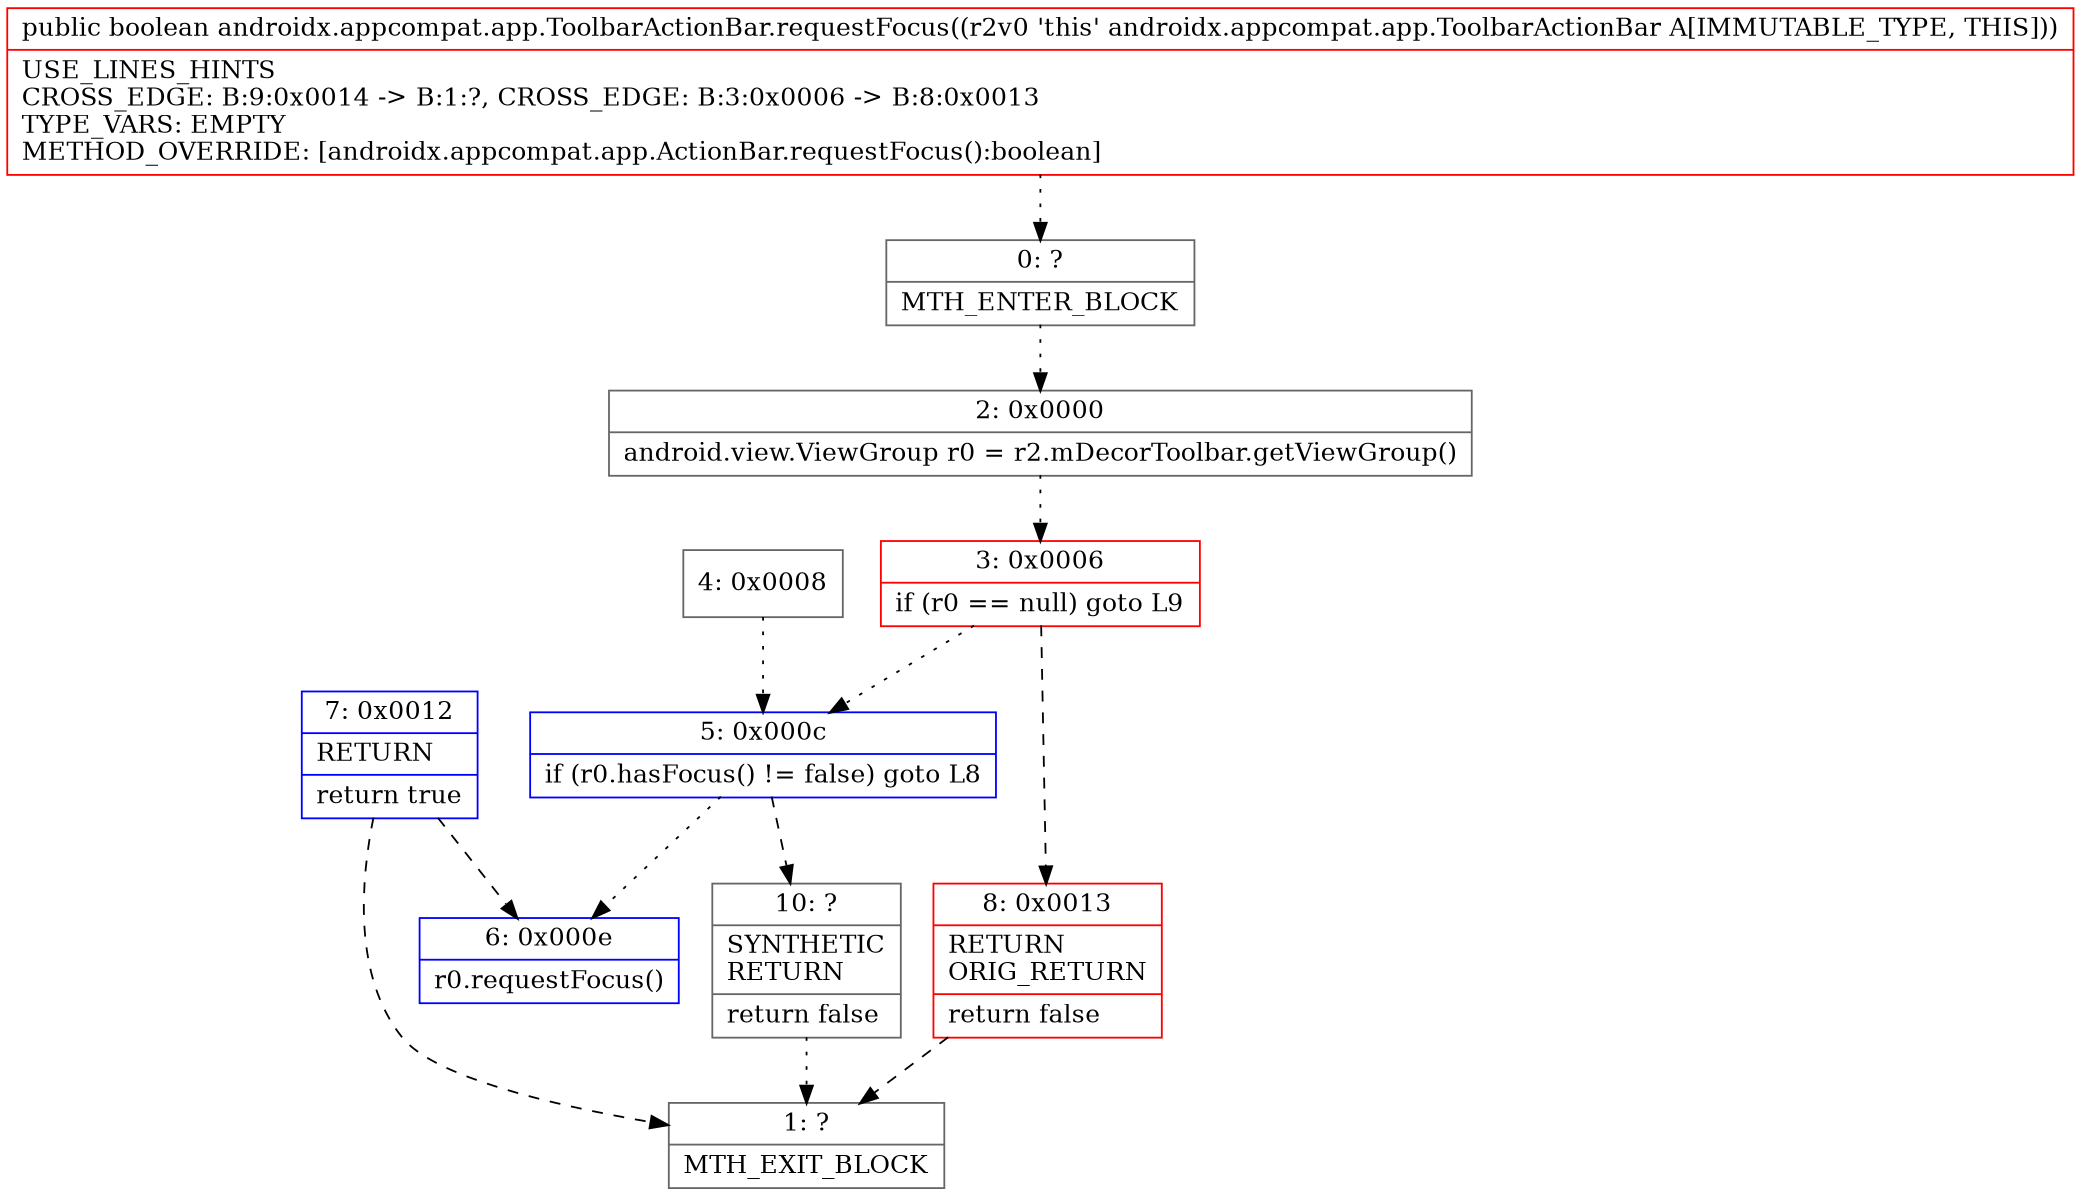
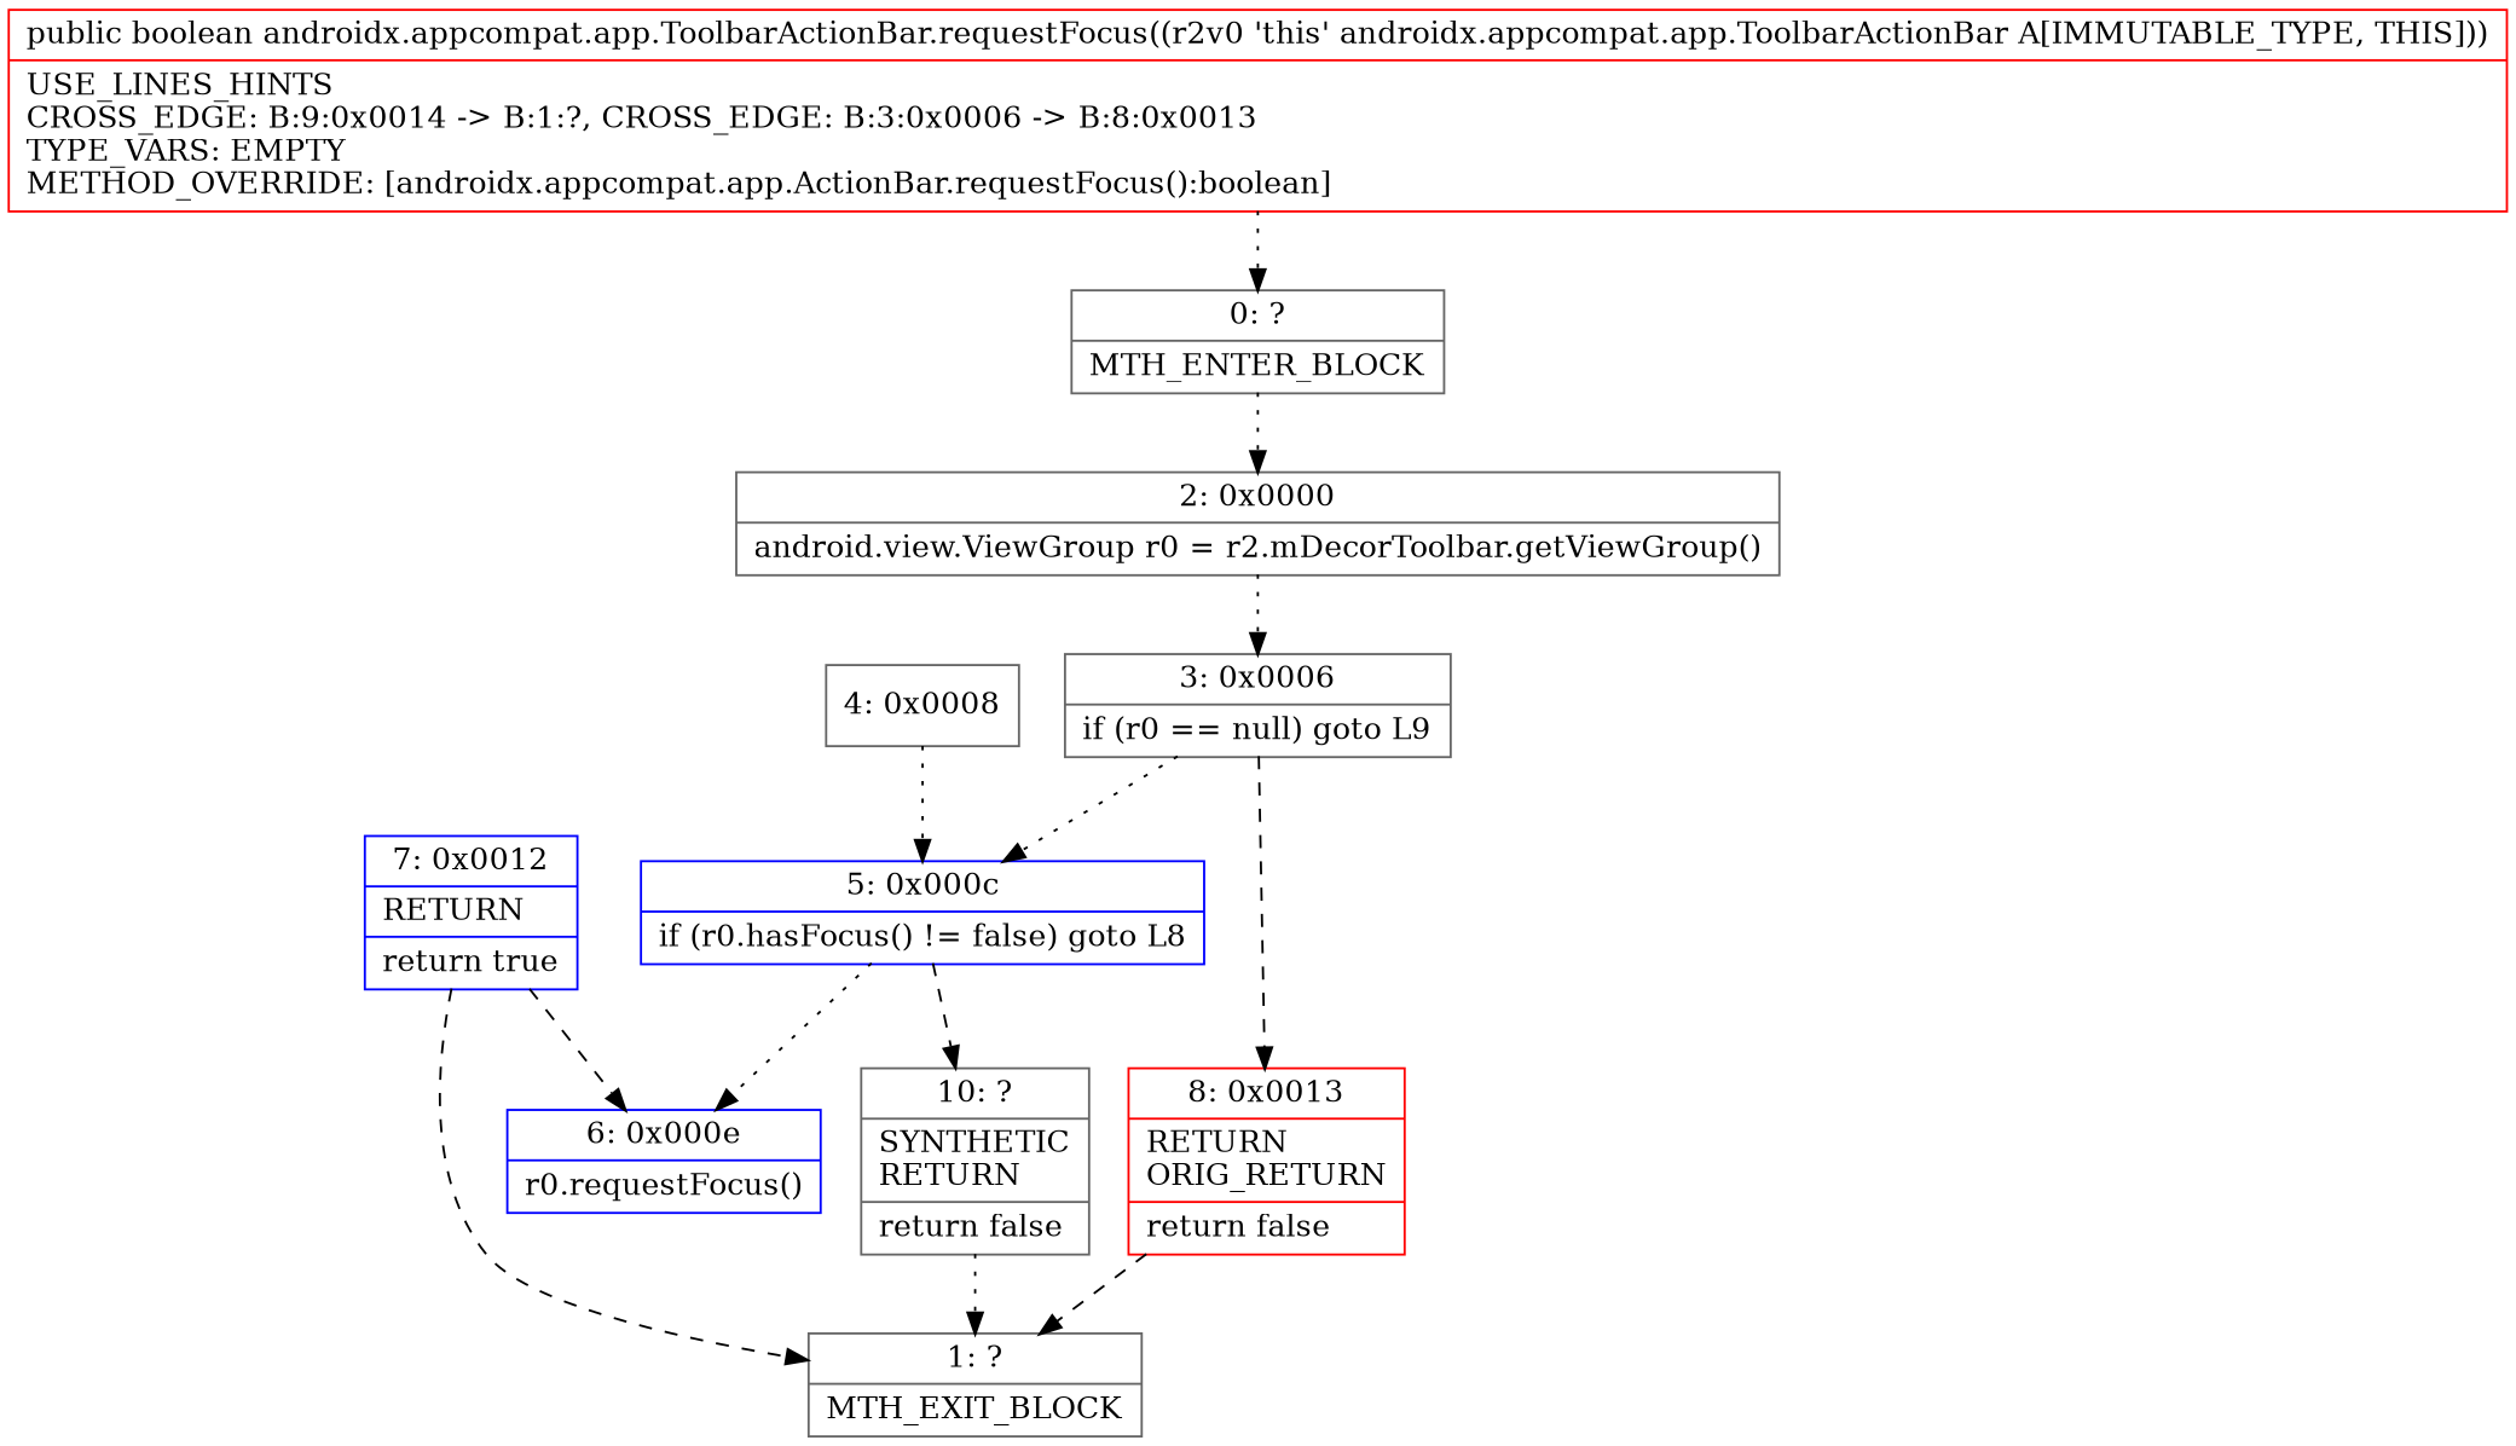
  digraph {
    fontname="DejaVu Serif"
    node [color=gray40 fontname="DejaVu Serif" shape=record]
    edge [fontname="DejaVu Serif" style=dotted]
    n1 [label="{0\:\ ?|MTH_ENTER_BLOCK\l}"]
    n2 [label="{2\:\ 0x0000|android.view.ViewGroup r0 = r2.mDecorToolbar.getViewGroup()\l}"]
-   n3 [color=red label="{3\:\ 0x0006|if (r0 == null) goto L9\l}"]
+   n3 [label="{3\:\ 0x0006|if (r0 == null) goto L9\l}"]
    n4 [color=red label="{8\:\ 0x0013|RETURN\lORIG_RETURN\l|return false\l}"]
    n5 [color=blue label="{5\:\ 0x000c|if (r0.hasFocus() != false) goto L8\l}"]
    n6 [label="{4\:\ 0x0008}"]
    n7 [label="{1\:\ ?|MTH_EXIT_BLOCK\l}"]
    n8 [color=blue label="{6\:\ 0x000e|r0.requestFocus()\l}"]
    n9 [label="{10\:\ ?|SYNTHETIC\lRETURN\l|return false\l}"]
    n10 [color=blue label="{7\:\ 0x0012|RETURN\l|return true\l}"]
    n11 [color=red label="{public boolean androidx.appcompat.app.ToolbarActionBar.requestFocus((r2v0 'this' androidx.appcompat.app.ToolbarActionBar A[IMMUTABLE_TYPE, THIS]))  | USE_LINES_HINTS\lCROSS_EDGE: B:9:0x0014 \-\> B:1:?, CROSS_EDGE: B:3:0x0006 \-\> B:8:0x0013\lTYPE_VARS: EMPTY\lMETHOD_OVERRIDE: [androidx.appcompat.app.ActionBar.requestFocus():boolean]\l}"]
    n1 -> n2
    n2 -> n3
    n3 -> n4 [style=dashed]
    n3 -> n5
    n4 -> n7 [style=dashed]
    n5 -> n8
    n5 -> n9 [style=dashed]
    n6 -> n5
    n9 -> n7
    n10 -> n7 [style=dashed]
    n10 -> n8 [style=dashed]
    n11 -> n1
  }
